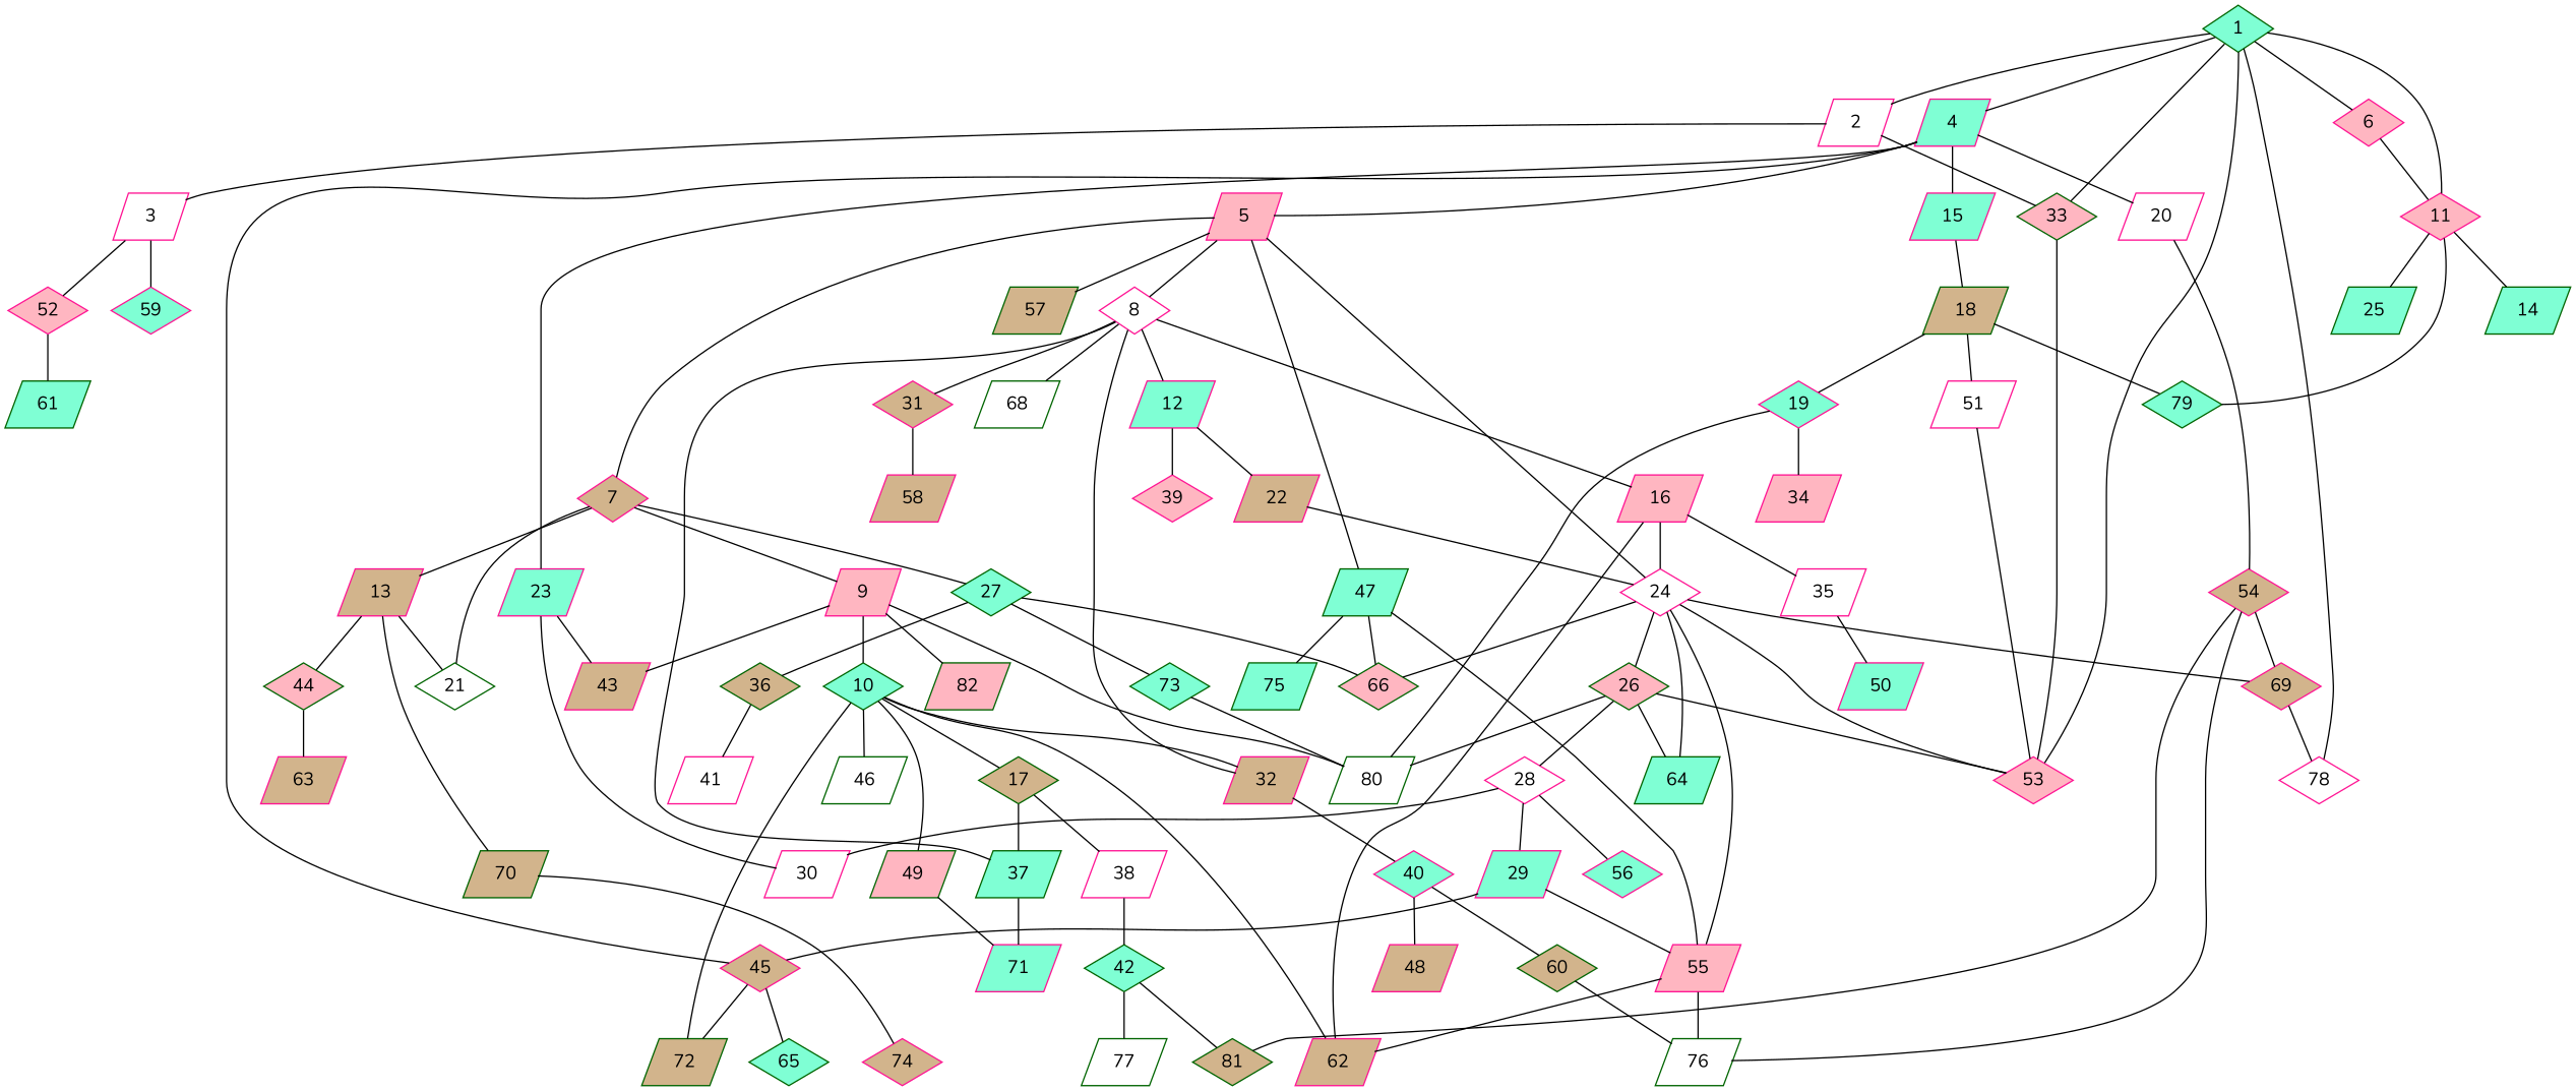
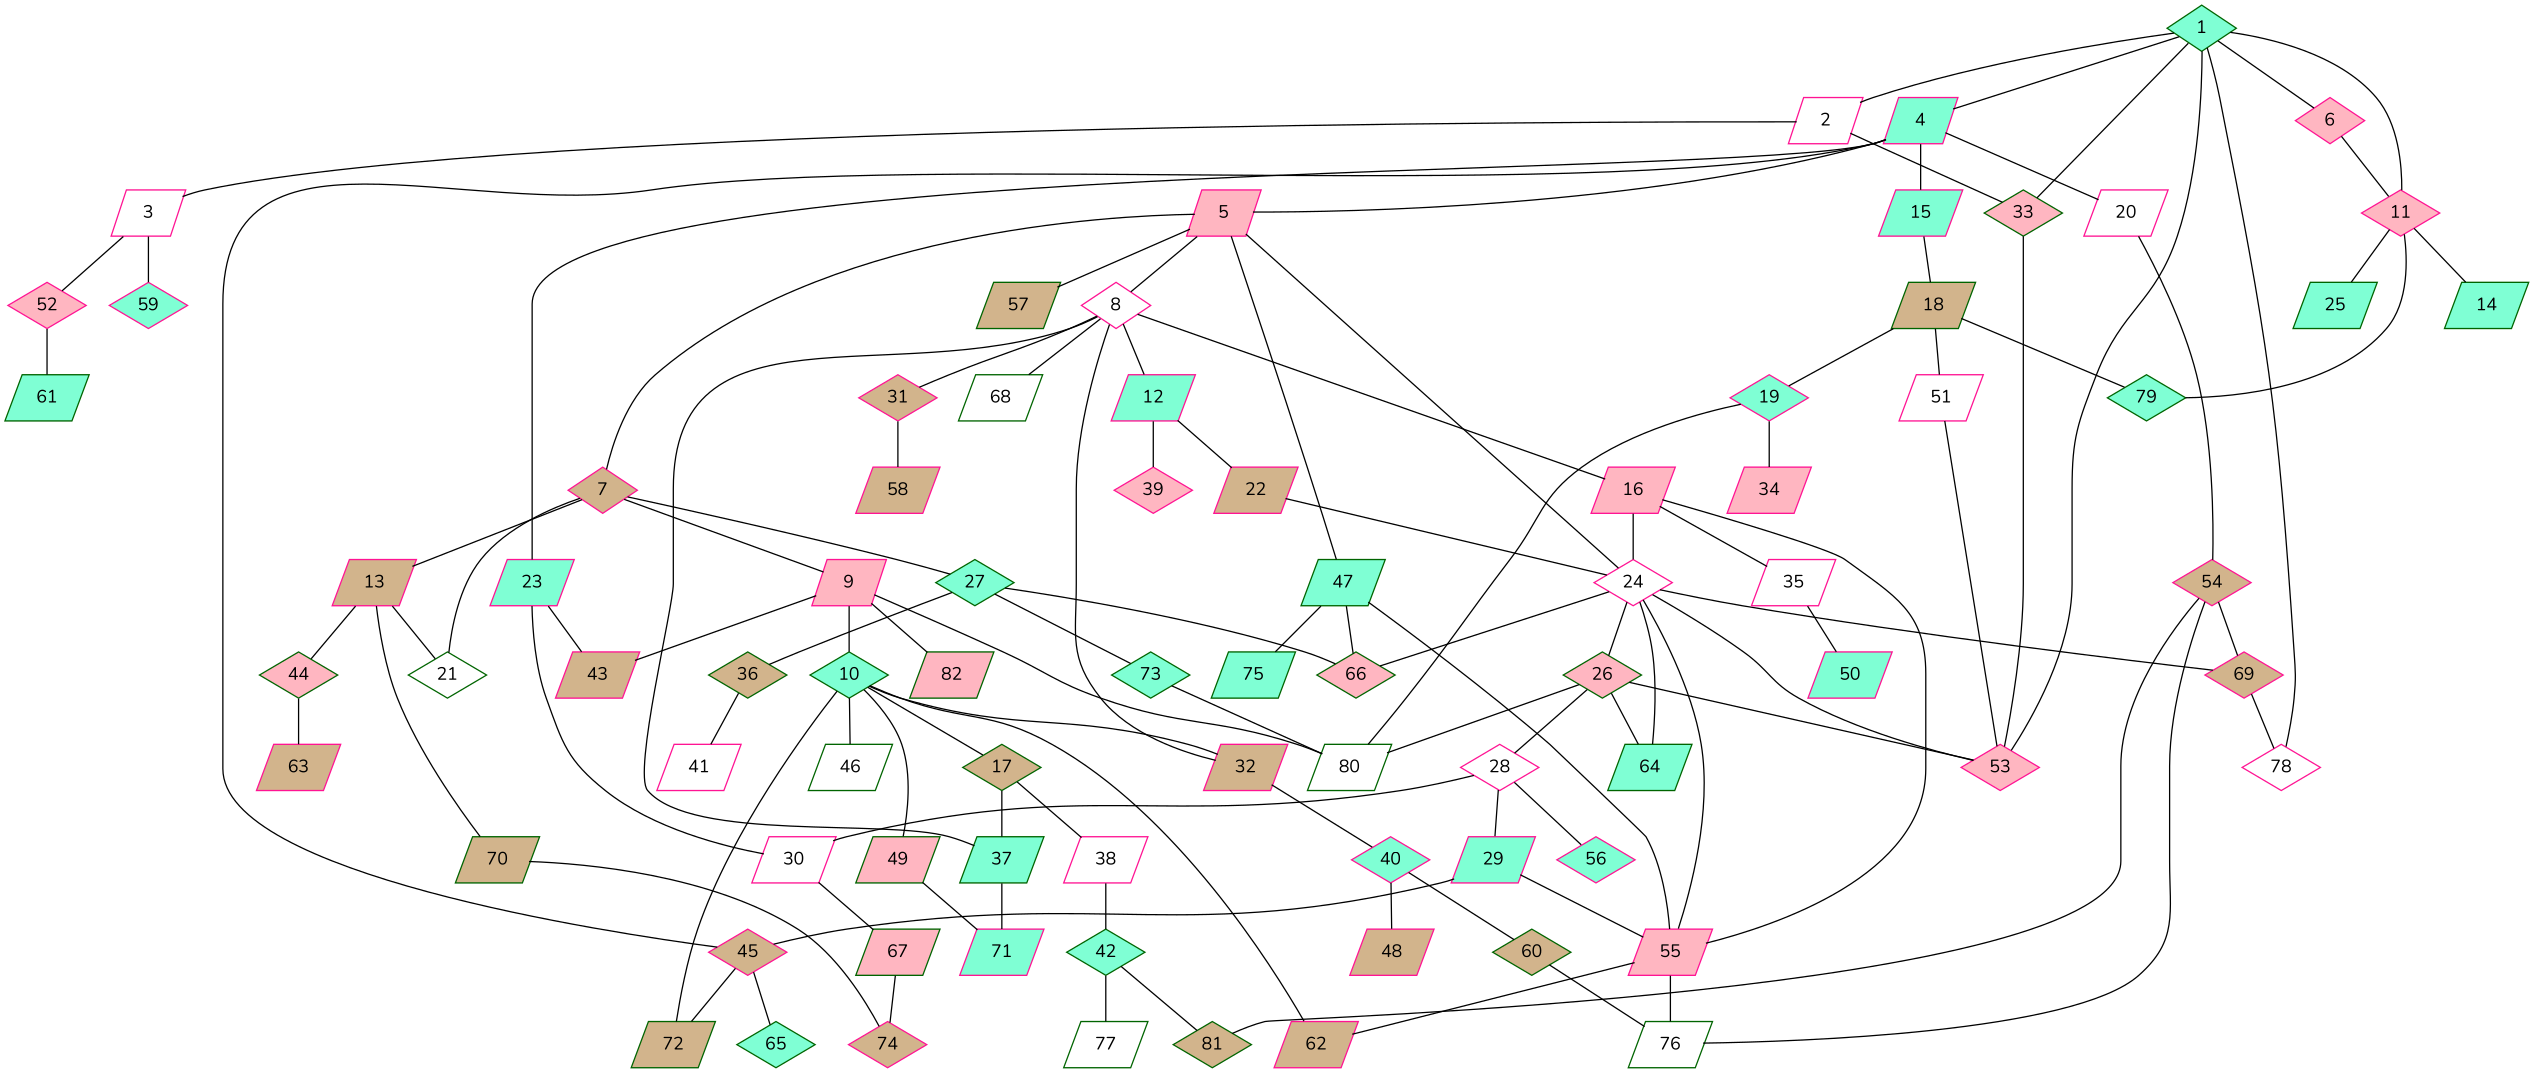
  graph {
    fontname=Nunito
    node [color=deeppink fillcolor=aquamarine fontname=Nunito shape=parallelogram style=filled]
    edge [fontname=Nunito weight=1.0]
    1 [color=darkgreen shape=diamond]
    2 [fillcolor=white]
    4
    6 [fillcolor=lightpink shape=diamond]
    11 [fillcolor=lightpink shape=diamond]
    33 [color=darkgreen fillcolor=lightpink shape=diamond]
    53 [fillcolor=lightpink shape=diamond]
    78 [fillcolor=white shape=diamond]
    3 [fillcolor=white]
    5 [fillcolor=lightpink]
    15
    20 [fillcolor=white]
    23
    45 [fillcolor=tan shape=diamond]
    14 [color=darkgreen]
    25 [color=darkgreen]
    79 [color=darkgreen shape=diamond]
    52 [fillcolor=lightpink shape=diamond]
    59 [shape=diamond]
    61 [color=darkgreen]
    7 [fillcolor=tan shape=diamond]
    8 [fillcolor=white shape=diamond]
    24 [fillcolor=white shape=diamond]
    47 [color=darkgreen]
    57 [color=darkgreen fillcolor=tan]
    18 [color=darkgreen fillcolor=tan]
    54 [fillcolor=tan shape=diamond]
    43 [fillcolor=tan]
    30 [fillcolor=white]
    72 [color=darkgreen fillcolor=tan]
    65 [color=darkgreen shape=diamond]
    9 [fillcolor=lightpink]
    13 [fillcolor=tan]
    21 [color=darkgreen fillcolor=white shape=diamond]
    27 [color=darkgreen shape=diamond]
    12
    16 [fillcolor=lightpink]
    31 [fillcolor=tan shape=diamond]
    32 [fillcolor=tan]
    37 [color=darkgreen]
    68 [color=darkgreen fillcolor=white]
    26 [color=darkgreen fillcolor=lightpink shape=diamond]
    55 [fillcolor=lightpink]
    64 [color=darkgreen]
    66 [color=darkgreen fillcolor=lightpink shape=diamond]
    69 [fillcolor=tan shape=diamond]
    75 [color=darkgreen]
    10 [color=darkgreen shape=diamond]
    80 [color=darkgreen fillcolor=white]
    82 [color=darkgreen fillcolor=lightpink]
    44 [color=darkgreen fillcolor=lightpink shape=diamond]
    70 [color=darkgreen fillcolor=tan]
    36 [color=darkgreen fillcolor=tan shape=diamond]
    73 [color=darkgreen shape=diamond]
    22 [fillcolor=tan]
    39 [fillcolor=lightpink shape=diamond]
    62 [fillcolor=tan]
    35 [fillcolor=white]
    58 [fillcolor=tan]
    40 [shape=diamond]
    71
    17 [color=darkgreen fillcolor=tan shape=diamond]
    46 [color=darkgreen fillcolor=white]
    49 [color=darkgreen fillcolor=lightpink]
    38 [fillcolor=white]
    63 [fillcolor=tan]
    74 [fillcolor=tan shape=diamond]
    19 [shape=diamond]
    51 [fillcolor=white]
    50
    42 [color=darkgreen shape=diamond]
    34 [fillcolor=lightpink]
    81 [color=darkgreen fillcolor=tan shape=diamond]
    76 [color=darkgreen fillcolor=white]
+   67 [color=darkgreen fillcolor=lightpink]
    28 [fillcolor=white shape=diamond]
    29
    56 [shape=diamond]
    41 [fillcolor=white]
    48 [fillcolor=tan]
    60 [color=darkgreen fillcolor=tan shape=diamond]
    77 [color=darkgreen fillcolor=white]
    1 -- 2
    1 -- 4
    1 -- 6
    1 -- 11
    1 -- 33
    1 -- 53
    1 -- 78
    2 -- 33
    2 -- 3
    4 -- 5
    4 -- 15
    4 -- 20
    4 -- 23
    4 -- 45
    6 -- 11
    11 -- 14
    11 -- 25
    11 -- 79
    33 -- 53
    3 -- 52
    3 -- 59
    5 -- 7
    5 -- 8
    5 -- 24
    5 -- 47
    5 -- 57
    15 -- 18
    20 -- 54
    23 -- 43
    23 -- 30
    45 -- 72
    45 -- 65
    52 -- 61
    7 -- 9
    7 -- 13
    7 -- 21
    7 -- 27
    8 -- 12
    8 -- 16
    8 -- 31
    8 -- 32
    8 -- 37
    8 -- 68
    24 -- 53
    24 -- 26
    24 -- 55
    24 -- 64
    24 -- 66
    24 -- 69
    47 -- 55
    47 -- 66
    47 -- 75
    18 -- 79
    18 -- 19
    18 -- 51
    54 -- 69
    54 -- 81
    54 -- 76
+   30 -- 67
    9 -- 43
    9 -- 10
    9 -- 80
    9 -- 82
    13 -- 21
    13 -- 44
    13 -- 70
    27 -- 66
    27 -- 36
    27 -- 73
    12 -- 22
    12 -- 39
    16 -- 24
-   16 -- 62
+   16 -- 55
    16 -- 35
    31 -- 58
    32 -- 40
    37 -- 71
    26 -- 53
    26 -- 64
    26 -- 80
    26 -- 28
    55 -- 62
    55 -- 76
    69 -- 78
    10 -- 72
    10 -- 32
    10 -- 62
    10 -- 17
    10 -- 46
    10 -- 49
    44 -- 63
    70 -- 74
    36 -- 41
    73 -- 80
    22 -- 24
    35 -- 50
    40 -- 48
    40 -- 60
    17 -- 37
    17 -- 38
    49 -- 71
    38 -- 42
    19 -- 80
    19 -- 34
    51 -- 53
    42 -- 81
    42 -- 77
+   67 -- 74
    28 -- 30
    28 -- 29
    28 -- 56
    29 -- 45
    29 -- 55
    60 -- 76
  }
